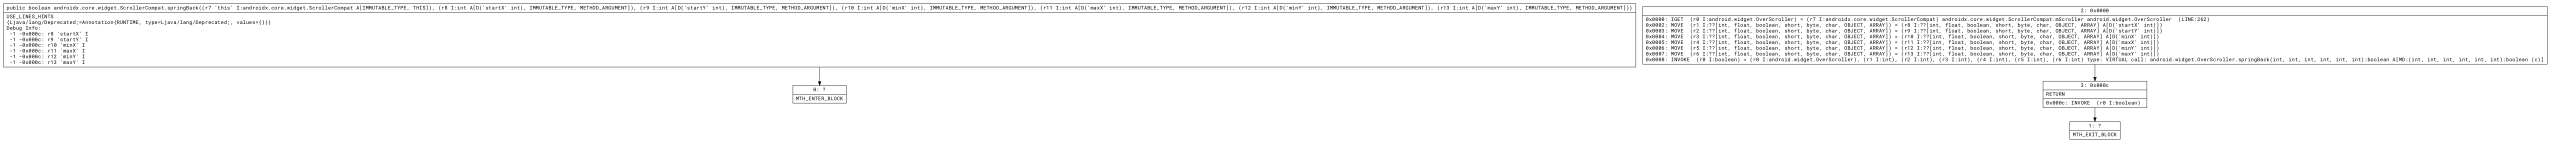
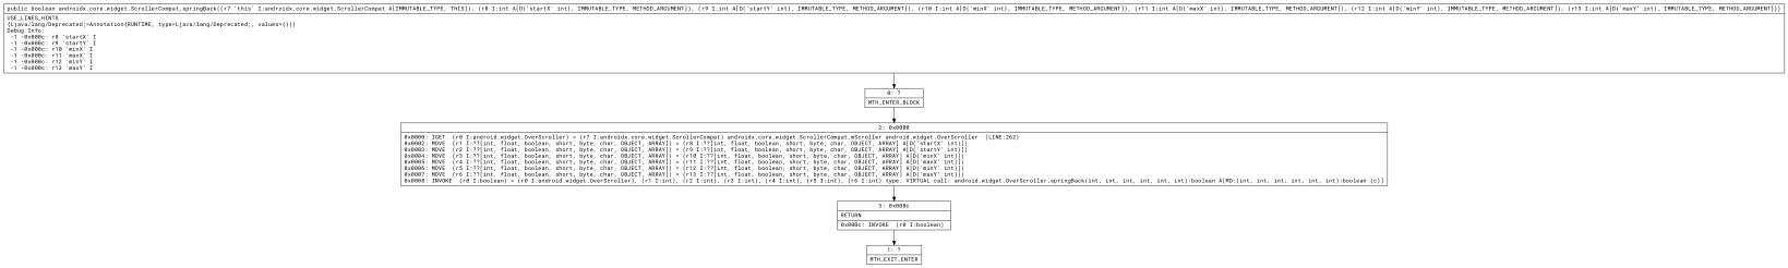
  digraph {
    fontname="Roboto Mono"
    node [fontname="Roboto Mono" shape=record]
    edge [fontname="Roboto Mono"]
    n1 [label="{0\:\ ?|MTH_ENTER_BLOCK\l}"]
    n2 [label="{2\:\ 0x0000|0x0000: IGET  (r0 I:android.widget.OverScroller) = (r7 I:androidx.core.widget.ScrollerCompat) androidx.core.widget.ScrollerCompat.mScroller android.widget.OverScroller  (LINE:262)\l0x0002: MOVE  (r1 I:??[int, float, boolean, short, byte, char, OBJECT, ARRAY]) = (r8 I:??[int, float, boolean, short, byte, char, OBJECT, ARRAY] A[D('startX' int)]) \l0x0003: MOVE  (r2 I:??[int, float, boolean, short, byte, char, OBJECT, ARRAY]) = (r9 I:??[int, float, boolean, short, byte, char, OBJECT, ARRAY] A[D('startY' int)]) \l0x0004: MOVE  (r3 I:??[int, float, boolean, short, byte, char, OBJECT, ARRAY]) = (r10 I:??[int, float, boolean, short, byte, char, OBJECT, ARRAY] A[D('minX' int)]) \l0x0005: MOVE  (r4 I:??[int, float, boolean, short, byte, char, OBJECT, ARRAY]) = (r11 I:??[int, float, boolean, short, byte, char, OBJECT, ARRAY] A[D('maxX' int)]) \l0x0006: MOVE  (r5 I:??[int, float, boolean, short, byte, char, OBJECT, ARRAY]) = (r12 I:??[int, float, boolean, short, byte, char, OBJECT, ARRAY] A[D('minY' int)]) \l0x0007: MOVE  (r6 I:??[int, float, boolean, short, byte, char, OBJECT, ARRAY]) = (r13 I:??[int, float, boolean, short, byte, char, OBJECT, ARRAY] A[D('maxY' int)]) \l0x0008: INVOKE  (r0 I:boolean) = (r0 I:android.widget.OverScroller), (r1 I:int), (r2 I:int), (r3 I:int), (r4 I:int), (r5 I:int), (r6 I:int) type: VIRTUAL call: android.widget.OverScroller.springBack(int, int, int, int, int, int):boolean A[MD:(int, int, int, int, int, int):boolean (c)]\l}"]
    n3 [label="{3\:\ 0x000c|RETURN\l|0x000c: INVOKE  (r0 I:boolean) \l}"]
-   n4 [label="{1\:\ ?|MTH_EXIT_BLOCK\l}"]
+   n4 [label="{1\:\ ?|MTH_EXIT_ENTER\l}"]
    n5 [label="{public boolean androidx.core.widget.ScrollerCompat.springBack((r7 'this' I:androidx.core.widget.ScrollerCompat A[IMMUTABLE_TYPE, THIS]), (r8 I:int A[D('startX' int), IMMUTABLE_TYPE, METHOD_ARGUMENT]), (r9 I:int A[D('startY' int), IMMUTABLE_TYPE, METHOD_ARGUMENT]), (r10 I:int A[D('minX' int), IMMUTABLE_TYPE, METHOD_ARGUMENT]), (r11 I:int A[D('maxX' int), IMMUTABLE_TYPE, METHOD_ARGUMENT]), (r12 I:int A[D('minY' int), IMMUTABLE_TYPE, METHOD_ARGUMENT]), (r13 I:int A[D('maxY' int), IMMUTABLE_TYPE, METHOD_ARGUMENT]))  | USE_LINES_HINTS\l\{Ljava\/lang\/Deprecated;=Annotation\{RUNTIME, type=Ljava\/lang\/Deprecated;, values=\{\}\}\}\lDebug Info:\l  \-1 \-0x000c: r8 'startX' I\l  \-1 \-0x000c: r9 'startY' I\l  \-1 \-0x000c: r10 'minX' I\l  \-1 \-0x000c: r11 'maxX' I\l  \-1 \-0x000c: r12 'minY' I\l  \-1 \-0x000c: r13 'maxY' I\l}"]
+   n1 -> n2
    n2 -> n3
    n3 -> n4
    n5 -> n1
  }
